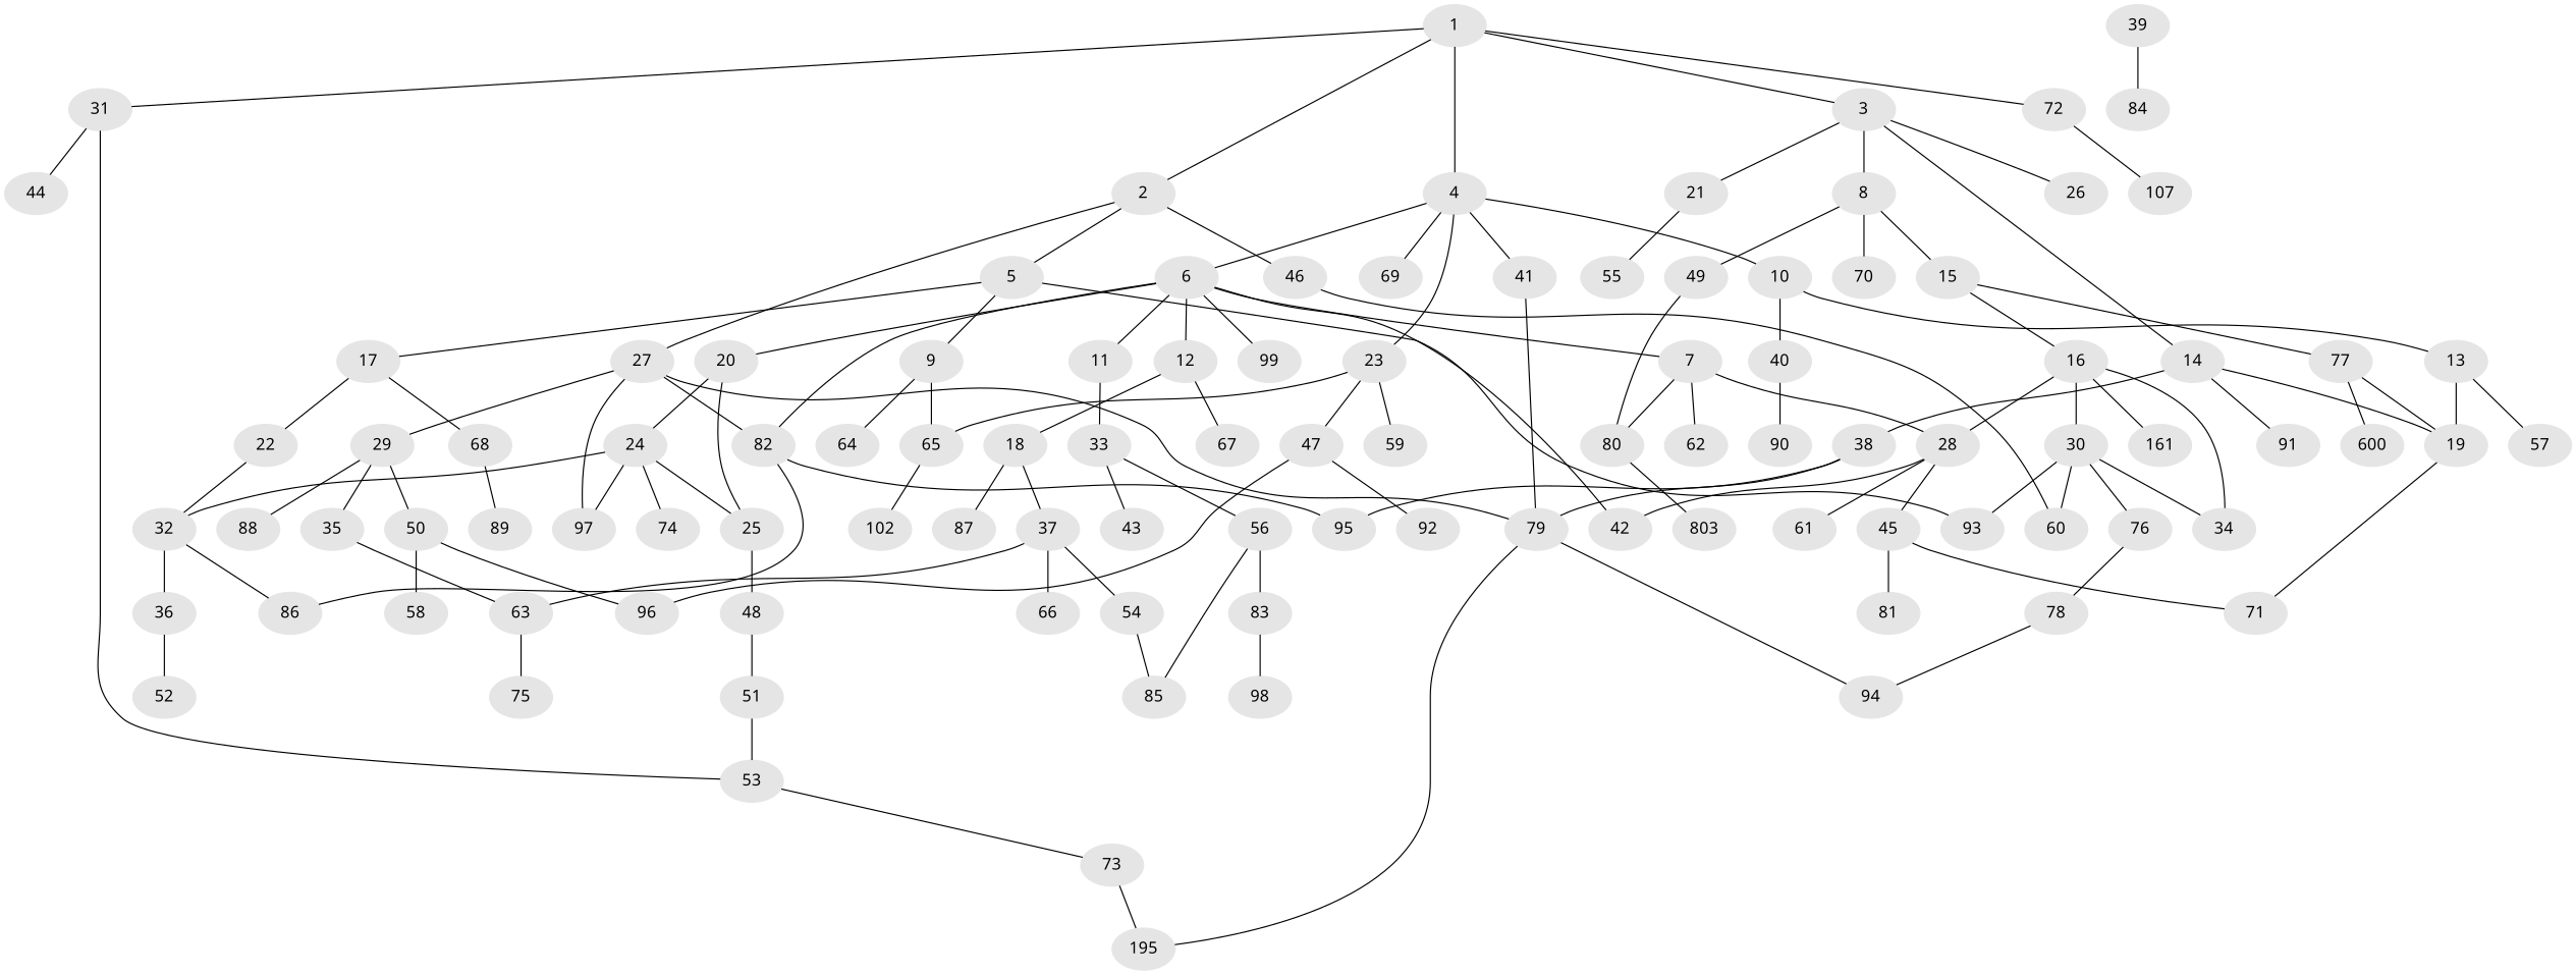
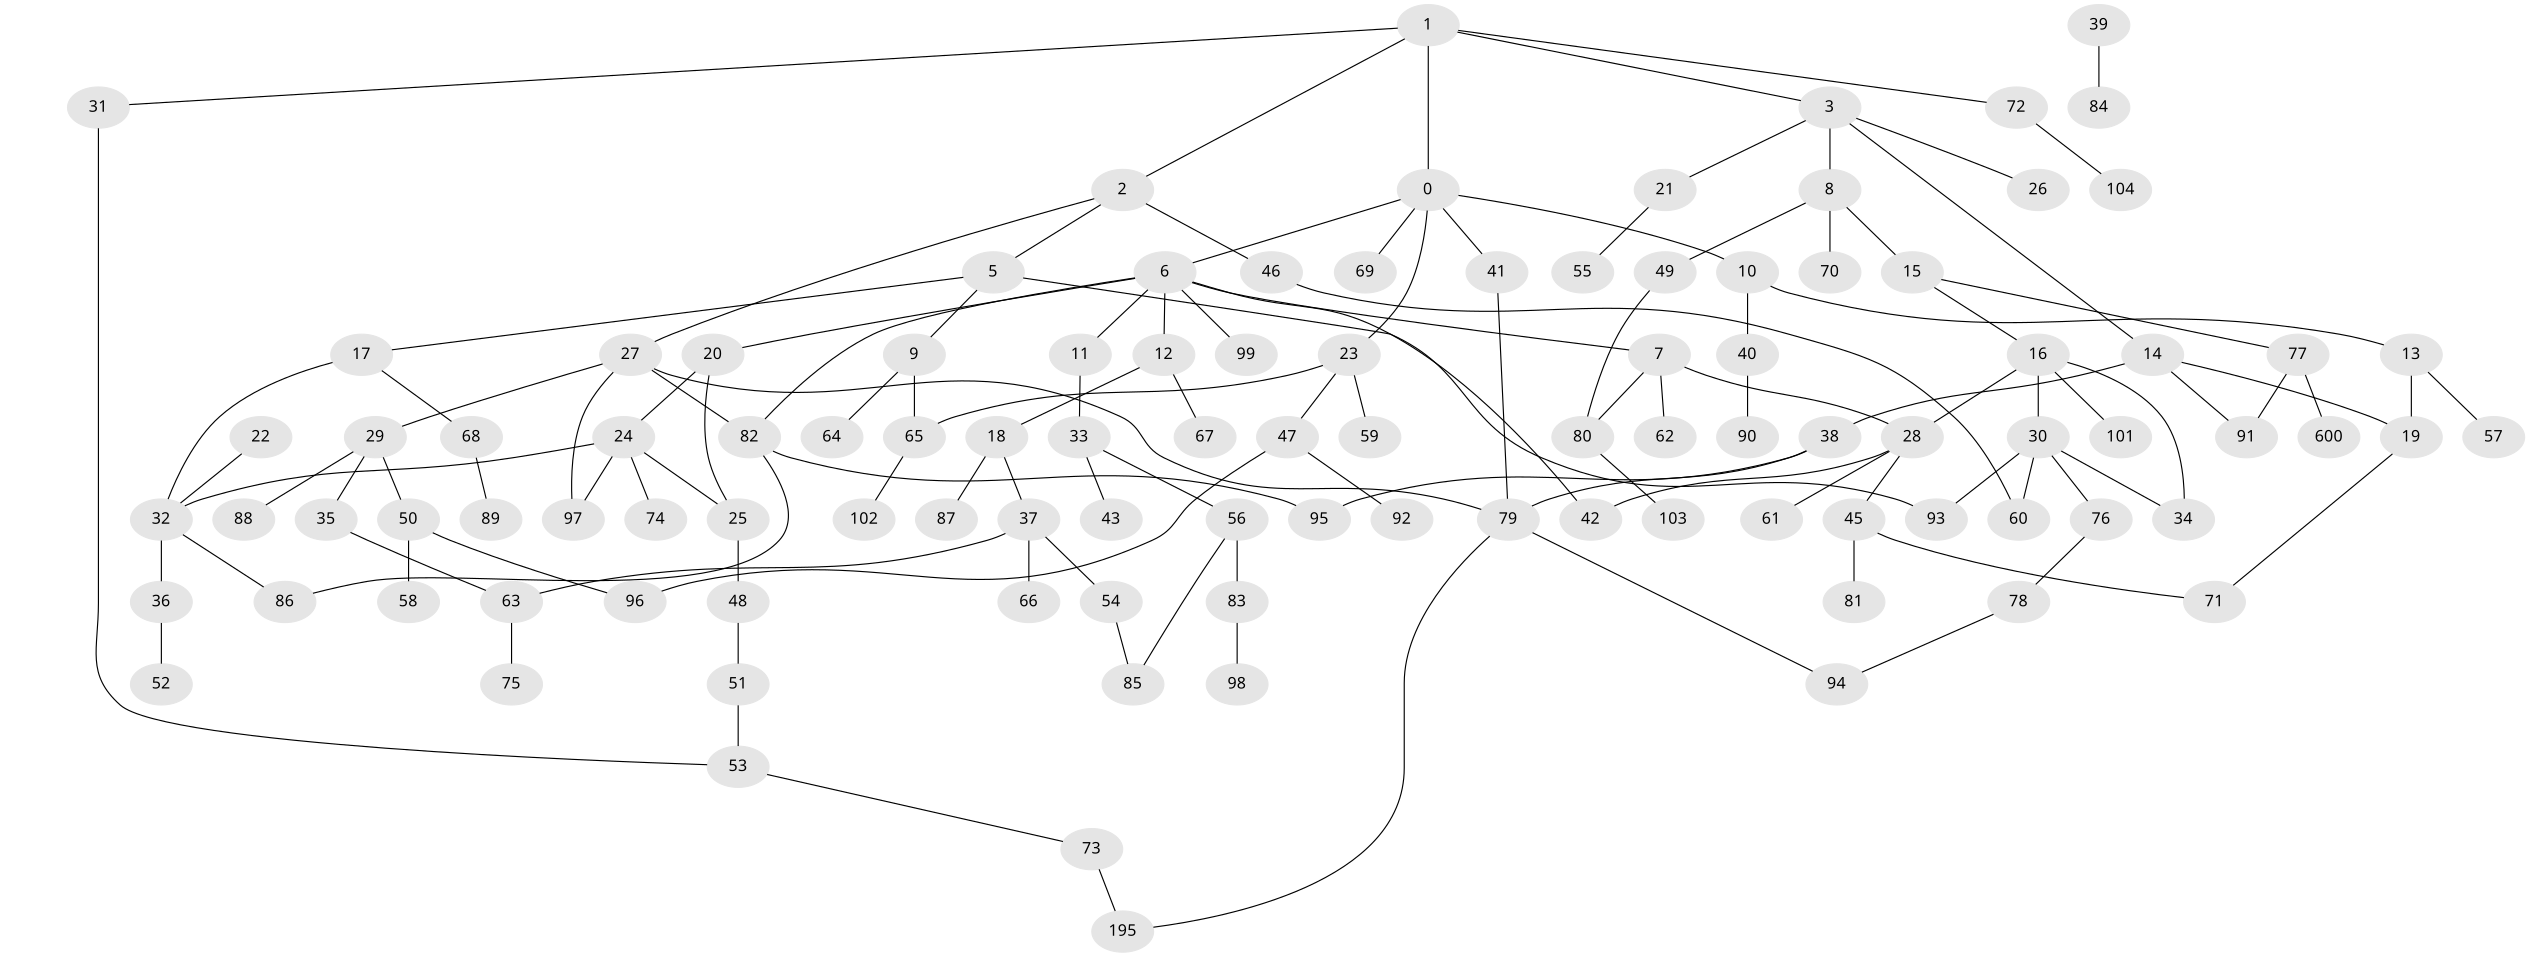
  graph {
    fontname="Noto Sans"
    node [color=gray90 fontname="Noto Sans" style=filled]
    edge [fontname="Noto Sans"]
    1
    2
    3
-   4
+   4 [label=0]
    31
    72
    5
    27
    46
    8
    14
    21
    26
    6
    10
    23
    41
    69
-   44
    53
-   104 [label=107]
+   104
    9
    17
    93
    82
    97
    29
    79
    60
    15
    49
    70
    19
    38
    91
    55
    7
    11
    12
    20
    42
    99
    13
    40
    65
    47
    59
    64
    22
    68
    28
    62
    80
    33
    18
    67
    24
    25
    86
    95
    45
    61
-   103 [label=803]
+   103
    16
    77
    102
    57
    90
    43
    56
    37
    87
    71
    30
    34
-   101 [label=161]
+   101
    n77 [label=600]
    76
    32
    89
    63
    54
    66
    74
    48
    36
    92
    96
    51
    35
    50
    88
    n93 [label=195]
    94
    81
    58
    78
    39
    84
    73
    52
    85
    83
    75
    98
    1 -- 2
    1 -- 3
    1 -- 4
    1 -- 31
    1 -- 72
    2 -- 5
    2 -- 27
    2 -- 46
    3 -- 8
    3 -- 14
    3 -- 21
    3 -- 26
    4 -- 6
    4 -- 10
    4 -- 23
    4 -- 41
    4 -- 69
-   31 -- 44
    31 -- 53
    72 -- 104
    5 -- 9
    5 -- 17
    5 -- 93
    27 -- 82
    27 -- 97
    27 -- 29
    27 -- 79
    46 -- 60
    8 -- 15
    8 -- 49
    8 -- 70
    14 -- 19
    14 -- 38
    14 -- 91
    21 -- 55
    6 -- 82
    6 -- 7
    6 -- 11
    6 -- 12
    6 -- 20
    6 -- 42
    6 -- 99
    10 -- 13
    10 -- 40
    23 -- 65
    23 -- 47
    23 -- 59
    41 -- 79
    53 -- 73
    9 -- 65
    9 -- 64
-   17 -- 22
+   17 -- 32
    17 -- 68
    82 -- 86
    82 -- 95
    29 -- 35
    29 -- 50
    29 -- 88
    79 -- n93
    79 -- 94
    15 -- 16
    15 -- 77
    49 -- 80
    19 -- 71
    38 -- 79
    38 -- 95
    7 -- 28
    7 -- 62
    7 -- 80
    11 -- 33
    12 -- 18
    12 -- 67
    20 -- 24
    20 -- 25
    13 -- 19
    13 -- 57
    40 -- 90
    65 -- 102
    47 -- 92
    47 -- 96
    22 -- 32
    68 -- 89
    28 -- 42
    28 -- 45
    28 -- 61
    80 -- 103
    33 -- 43
    33 -- 56
    18 -- 37
    18 -- 87
    24 -- 97
    24 -- 25
    24 -- 32
    24 -- 74
    25 -- 48
    45 -- 71
    45 -- 81
    16 -- 28
    16 -- 30
    16 -- 34
    16 -- 101
-   77 -- 19
+   77 -- 91
    77 -- n77
    56 -- 85
    56 -- 83
    37 -- 63
    37 -- 54
    37 -- 66
    30 -- 93
    30 -- 60
    30 -- 34
    30 -- 76
    76 -- 78
    32 -- 86
    32 -- 36
    63 -- 75
    54 -- 85
    48 -- 51
    36 -- 52
    51 -- 53
    35 -- 63
    50 -- 96
    50 -- 58
    78 -- 94
    39 -- 84
    73 -- n93
    83 -- 98
  }
